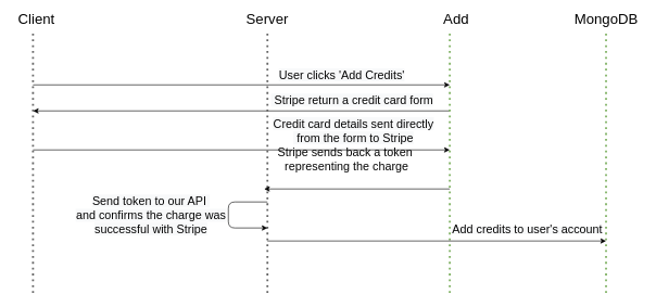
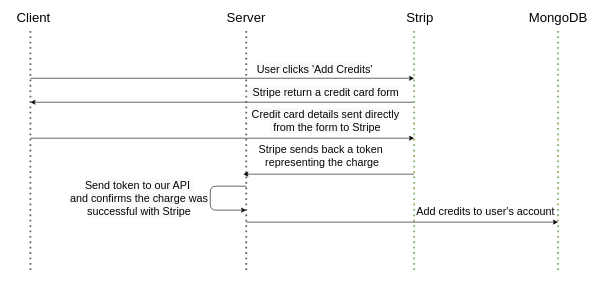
  <mxCell id="0" />
  <mxCell id="1" parent="0" />
  <mxCell id="2" value="Server" style="text;html=1;strokeColor=none;fillColor=none;align=center;verticalAlign=middle;whiteSpace=wrap;rounded=0;shadow=0;labelBackgroundColor=none;fontSize=22;fontColor=#050505;" vertex="1" parent="1"><mxGeometry x="390" y="20" width="40" height="20" as="geometry" /></mxCell>
- <mxCell id="3" value="&lt;font style=&quot;font-size: 22px&quot;&gt;Add&lt;/font&gt;" style="text;html=1;strokeColor=none;fillColor=none;align=center;verticalAlign=middle;whiteSpace=wrap;rounded=0;" vertex="1" parent="1"><mxGeometry x="680" y="20" width="40" height="20" as="geometry" /></mxCell>
+ <mxCell id="3" value="&lt;font style=&quot;font-size: 22px&quot;&gt;Strip&lt;/font&gt;" style="text;html=1;strokeColor=none;fillColor=none;align=center;verticalAlign=middle;whiteSpace=wrap;rounded=0;" vertex="1" parent="1"><mxGeometry x="680" y="20" width="40" height="20" as="geometry" /></mxCell>
  <mxCell id="4" value="" style="endArrow=classic;html=1;" edge="1" parent="1"><mxGeometry width="50" height="50" relative="1" as="geometry"><mxPoint x="50" y="130" as="sourcePoint" /><mxPoint x="690" y="130" as="targetPoint" /></mxGeometry></mxCell>
  <mxCell id="5" value="&lt;span style=&quot;color: rgb(5 , 5 , 5) ; font-size: 18px ; background-color: rgb(248 , 249 , 250)&quot;&gt;User clicks 'Add Credits'&lt;/span&gt;" style="edgeLabel;html=1;align=center;verticalAlign=middle;resizable=0;points=[];" vertex="1" connectable="0" parent="4"><mxGeometry x="-0.546" y="-1" relative="1" as="geometry"><mxPoint x="328" y="-16.86" as="offset" /></mxGeometry></mxCell>
  <mxCell id="6" value="" style="endArrow=classic;html=1;" edge="1" parent="1"><mxGeometry width="50" height="50" relative="1" as="geometry"><mxPoint x="690" y="170" as="sourcePoint" /><mxPoint x="50" y="170" as="targetPoint" /></mxGeometry></mxCell>
  <mxCell id="7" value="&lt;span style=&quot;color: rgb(5 , 5 , 5) ; font-size: 18px ; background-color: rgb(248 , 249 , 250)&quot;&gt;&amp;nbsp;Stripe return a credit card form&lt;/span&gt;" style="edgeLabel;html=1;align=center;verticalAlign=middle;resizable=0;points=[];" vertex="1" connectable="0" parent="6"><mxGeometry x="-0.494" y="-3" relative="1" as="geometry"><mxPoint x="11" y="-13.84" as="offset" /></mxGeometry></mxCell>
  <mxCell id="8" value="" style="endArrow=classic;html=1;" edge="1" parent="1"><mxGeometry width="50" height="50" relative="1" as="geometry"><mxPoint x="50" y="230" as="sourcePoint" /><mxPoint x="690" y="230" as="targetPoint" /></mxGeometry></mxCell>
  <mxCell id="9" value="&lt;font style=&quot;font-size: 18px&quot;&gt;&lt;span style=&quot;color: rgb(5 , 5 , 5) ; background-color: rgb(248 , 249 , 250)&quot;&gt;&lt;font style=&quot;font-size: 18px&quot;&gt;Credit card d&lt;/font&gt;&lt;/span&gt;&lt;span style=&quot;color: rgb(5 , 5 , 5) ; background-color: rgb(248 , 249 , 250)&quot;&gt;etails sent directly&lt;br&gt;&amp;nbsp;from the form to Stripe&lt;/span&gt;&lt;/font&gt;" style="edgeLabel;html=1;align=center;verticalAlign=middle;resizable=0;points=[];" vertex="1" connectable="0" parent="8"><mxGeometry x="0.826" y="-3" relative="1" as="geometry"><mxPoint x="-93" y="-33" as="offset" /></mxGeometry></mxCell>
  <mxCell id="10" value="" style="endArrow=none;html=1;strokeWidth=3;fontSize=32;fontColor=#050505;fillColor=#f5f5f5;strokeColor=#666666;dashed=1;dashPattern=1 2;" edge="1" parent="1"><mxGeometry width="50" height="50" relative="1" as="geometry"><mxPoint x="50" y="450" as="sourcePoint" /><mxPoint x="50" y="50" as="targetPoint" /></mxGeometry></mxCell>
  <mxCell id="11" value="" style="endArrow=none;html=1;strokeWidth=3;fontSize=32;fontColor=#050505;dashed=1;dashPattern=1 2;fillColor=#d5e8d4;strokeColor=#82b366;" edge="1" parent="1"><mxGeometry width="50" height="50" relative="1" as="geometry"><mxPoint x="690" y="450" as="sourcePoint" /><mxPoint x="690" y="50" as="targetPoint" /></mxGeometry></mxCell>
  <mxCell id="12" value="" style="endArrow=none;html=1;strokeWidth=3;fontSize=32;fontColor=#050505;fillColor=#f5f5f5;strokeColor=#666666;dashed=1;dashPattern=1 2;" edge="1" parent="1"><mxGeometry width="50" height="50" relative="1" as="geometry"><mxPoint x="410" y="450" as="sourcePoint" /><mxPoint x="410" y="50" as="targetPoint" /></mxGeometry></mxCell>
  <mxCell id="13" value="" style="endArrow=classic;html=1;" edge="1" parent="1"><mxGeometry width="50" height="50" relative="1" as="geometry"><mxPoint x="690" y="290" as="sourcePoint" /><mxPoint x="405" y="290" as="targetPoint" /></mxGeometry></mxCell>
- <mxCell id="14" value="&lt;span style=&quot;color: rgb(5 , 5 , 5)&quot;&gt;&lt;font style=&quot;font-size: 18px&quot;&gt;Stripe sends back a token&lt;br&gt;&amp;nbsp;representing the charge&lt;/font&gt;&lt;/span&gt;" style="text;html=1;align=center;verticalAlign=middle;resizable=0;points=[];autosize=1;" vertex="1" parent="1"><mxGeometry x="419" y="225" width="220" height="40" as="geometry" /></mxCell>
+ <mxCell id="14" value="&lt;span style=&quot;color: rgb(5 , 5 , 5)&quot;&gt;&lt;font style=&quot;font-size: 18px&quot;&gt;Stripe sends back a token&lt;br&gt;&amp;nbsp;representing the charge&lt;/font&gt;&lt;/span&gt;" style="text;html=1;align=center;verticalAlign=middle;resizable=0;points=[];autosize=1;" vertex="1" parent="1"><mxGeometry x="424" y="240" width="220" height="40" as="geometry" /></mxCell>
  <mxCell id="15" value="" style="endArrow=classic;html=1;" edge="1" parent="1"><mxGeometry width="50" height="50" relative="1" as="geometry"><mxPoint x="410" y="310" as="sourcePoint" /><mxPoint x="410" y="350" as="targetPoint" /><Array as="points"><mxPoint x="350" y="310" /><mxPoint x="350" y="350" /></Array></mxGeometry></mxCell>
  <mxCell id="16" value="&lt;font style=&quot;font-size: 18px&quot;&gt;&lt;span style=&quot;color: rgb(5 , 5 , 5) ; background-color: rgb(248 , 249 , 250)&quot;&gt;&lt;font style=&quot;font-size: 18px&quot;&gt;Send token to our API&lt;/font&gt;&lt;/span&gt;&lt;span style=&quot;color: rgb(5 , 5 , 5) ; background-color: rgb(248 , 249 , 250)&quot;&gt;&amp;nbsp;&lt;br&gt;and confirms the charge was &lt;br&gt;successful with Stripe&lt;/span&gt;&lt;/font&gt;" style="edgeLabel;html=1;align=center;verticalAlign=middle;resizable=0;points=[];" vertex="1" connectable="0" parent="15"><mxGeometry x="-0.091" y="-4" relative="1" as="geometry"><mxPoint x="-116" y="7" as="offset" /></mxGeometry></mxCell>
  <mxCell id="17" value="" style="endArrow=none;html=1;strokeWidth=3;fontSize=32;fontColor=#050505;dashed=1;dashPattern=1 2;fillColor=#d5e8d4;strokeColor=#82b366;" edge="1" parent="1"><mxGeometry width="50" height="50" relative="1" as="geometry"><mxPoint x="930" y="450" as="sourcePoint" /><mxPoint x="930" y="50" as="targetPoint" /></mxGeometry></mxCell>
  <mxCell id="18" value="&lt;font style=&quot;font-size: 22px&quot;&gt;MongoDB&lt;/font&gt;" style="text;html=1;align=center;verticalAlign=middle;resizable=0;points=[];autosize=1;" vertex="1" parent="1"><mxGeometry x="875" y="20" width="110" height="20" as="geometry" /></mxCell>
  <mxCell id="19" value="" style="endArrow=classic;html=1;" edge="1" parent="1"><mxGeometry width="50" height="50" relative="1" as="geometry"><mxPoint x="410" y="370" as="sourcePoint" /><mxPoint x="930" y="370" as="targetPoint" /></mxGeometry></mxCell>
  <mxCell id="20" value="&lt;span style=&quot;color: rgb(5 , 5 , 5) ; background-color: rgb(248 , 249 , 250)&quot;&gt;&lt;font style=&quot;font-size: 18px&quot;&gt;Add credits to user's account&lt;/font&gt;&lt;/span&gt;" style="edgeLabel;html=1;align=center;verticalAlign=middle;resizable=0;points=[];" vertex="1" connectable="0" parent="19"><mxGeometry x="0.288" y="-1" relative="1" as="geometry"><mxPoint x="63" y="-20" as="offset" /></mxGeometry></mxCell>
  <mxCell id="21" value="&lt;font style=&quot;font-size: 22px&quot;&gt;Client&lt;/font&gt;" style="text;html=1;align=center;verticalAlign=middle;resizable=0;points=[];autosize=1;" vertex="1" parent="1"><mxGeometry x="20" y="20" width="70" height="20" as="geometry" /></mxCell>
